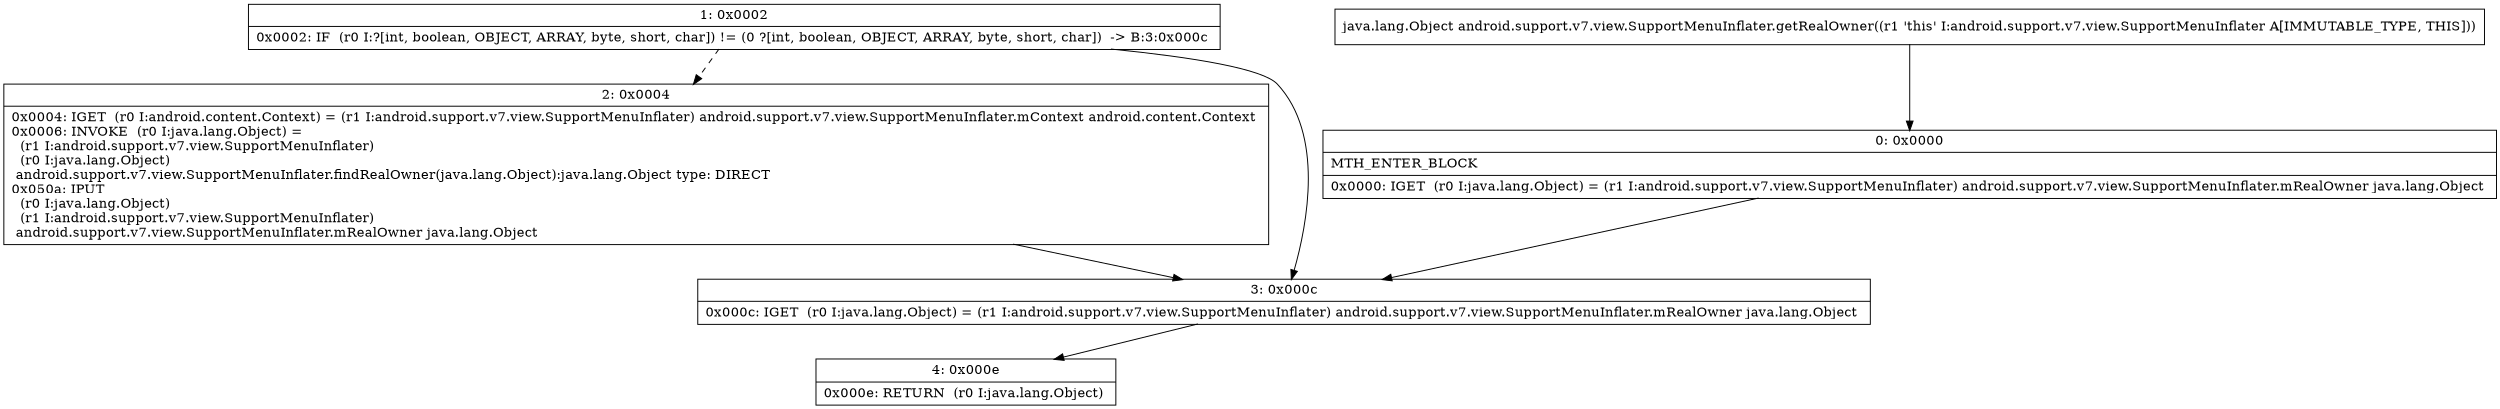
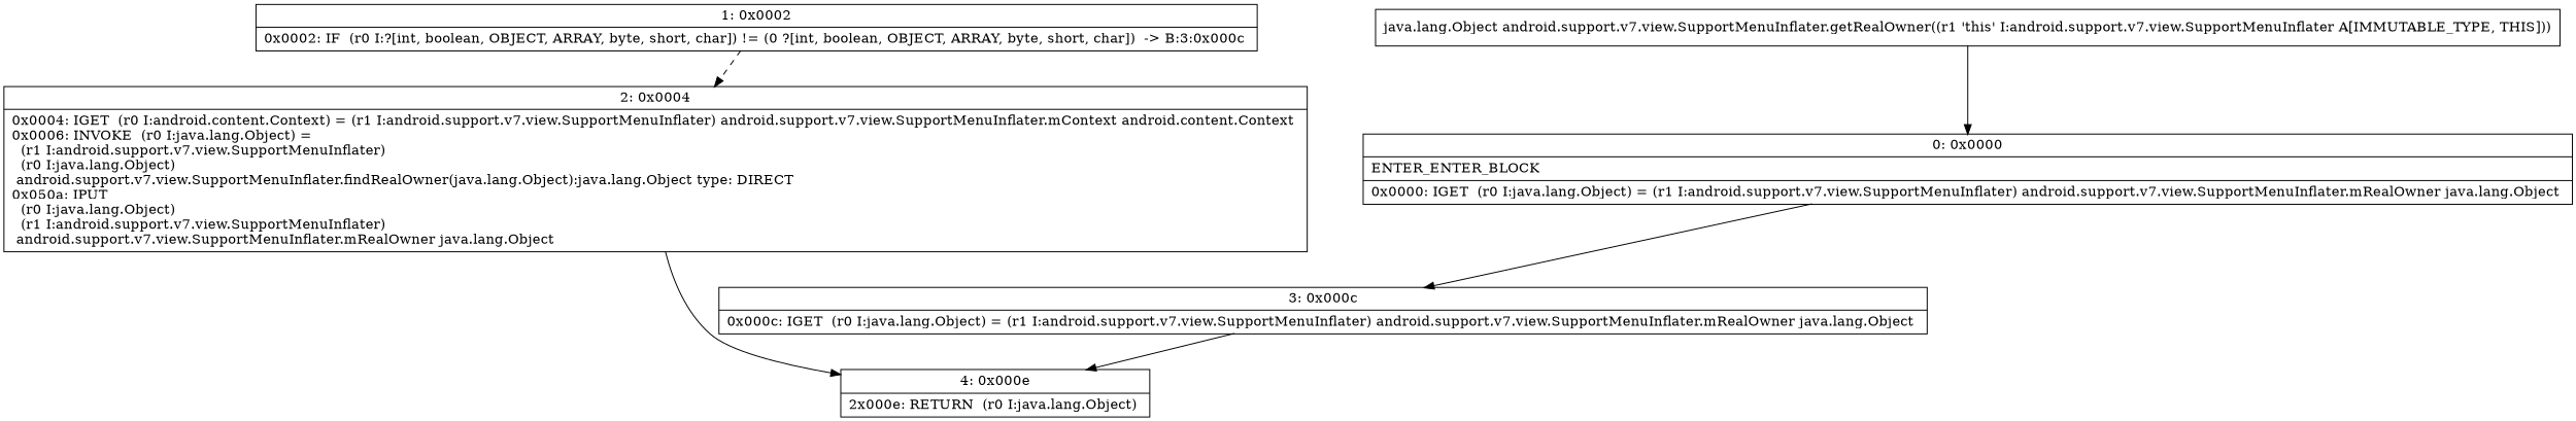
  digraph {
    node [shape=record]
-   n1 [label="{0\:\ 0x0000|MTH_ENTER_BLOCK\l|0x0000: IGET  (r0 I:java.lang.Object) = (r1 I:android.support.v7.view.SupportMenuInflater) android.support.v7.view.SupportMenuInflater.mRealOwner java.lang.Object \l}"]
+   n1 [label="{0\:\ 0x0000|ENTER_ENTER_BLOCK\l|0x0000: IGET  (r0 I:java.lang.Object) = (r1 I:android.support.v7.view.SupportMenuInflater) android.support.v7.view.SupportMenuInflater.mRealOwner java.lang.Object \l}"]
    n2 [label="{3\:\ 0x000c|0x000c: IGET  (r0 I:java.lang.Object) = (r1 I:android.support.v7.view.SupportMenuInflater) android.support.v7.view.SupportMenuInflater.mRealOwner java.lang.Object \l}"]
    n3 [label="{1\:\ 0x0002|0x0002: IF  (r0 I:?[int, boolean, OBJECT, ARRAY, byte, short, char]) != (0 ?[int, boolean, OBJECT, ARRAY, byte, short, char])  \-\> B:3:0x000c \l}"]
    n4 [label="{2\:\ 0x0004|0x0004: IGET  (r0 I:android.content.Context) = (r1 I:android.support.v7.view.SupportMenuInflater) android.support.v7.view.SupportMenuInflater.mContext android.content.Context \l0x0006: INVOKE  (r0 I:java.lang.Object) = \l  (r1 I:android.support.v7.view.SupportMenuInflater)\l  (r0 I:java.lang.Object)\l android.support.v7.view.SupportMenuInflater.findRealOwner(java.lang.Object):java.lang.Object type: DIRECT \l0x050a: IPUT  \l  (r0 I:java.lang.Object)\l  (r1 I:android.support.v7.view.SupportMenuInflater)\l android.support.v7.view.SupportMenuInflater.mRealOwner java.lang.Object \l}"]
-   n5 [label="{4\:\ 0x000e|0x000e: RETURN  (r0 I:java.lang.Object) \l}"]
+   n5 [label="{4\:\ 0x000e|2x000e: RETURN  (r0 I:java.lang.Object) \l}"]
    n6 [label="{java.lang.Object android.support.v7.view.SupportMenuInflater.getRealOwner((r1 'this' I:android.support.v7.view.SupportMenuInflater A[IMMUTABLE_TYPE, THIS])) }"]
    n1 -> n2
    n2 -> n5
-   n3 -> n2
    n3 -> n4 [style=dashed]
-   n4 -> n2
+   n4 -> n5
    n6 -> n1
  }
